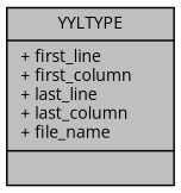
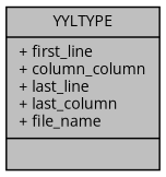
  digraph {
    fontname="Open Sans"
-   n1 [color=black fillcolor=grey75 fontcolor=black fontname="Open Sans" fontsize=10 height=0.2 label="{YYLTYPE\n|+ first_line\l+ first_column\l+ last_line\l+ last_column\l+ file_name\l|}" shape=record style=filled width=0.4]
+   n1 [color=black fillcolor=grey75 fontcolor=black fontname="Open Sans" fontsize=10 height=0.2 label="{YYLTYPE\n|+ first_line\l+ column_column\l+ last_line\l+ last_column\l+ file_name\l|}" shape=record style=filled width=0.4]
  }
